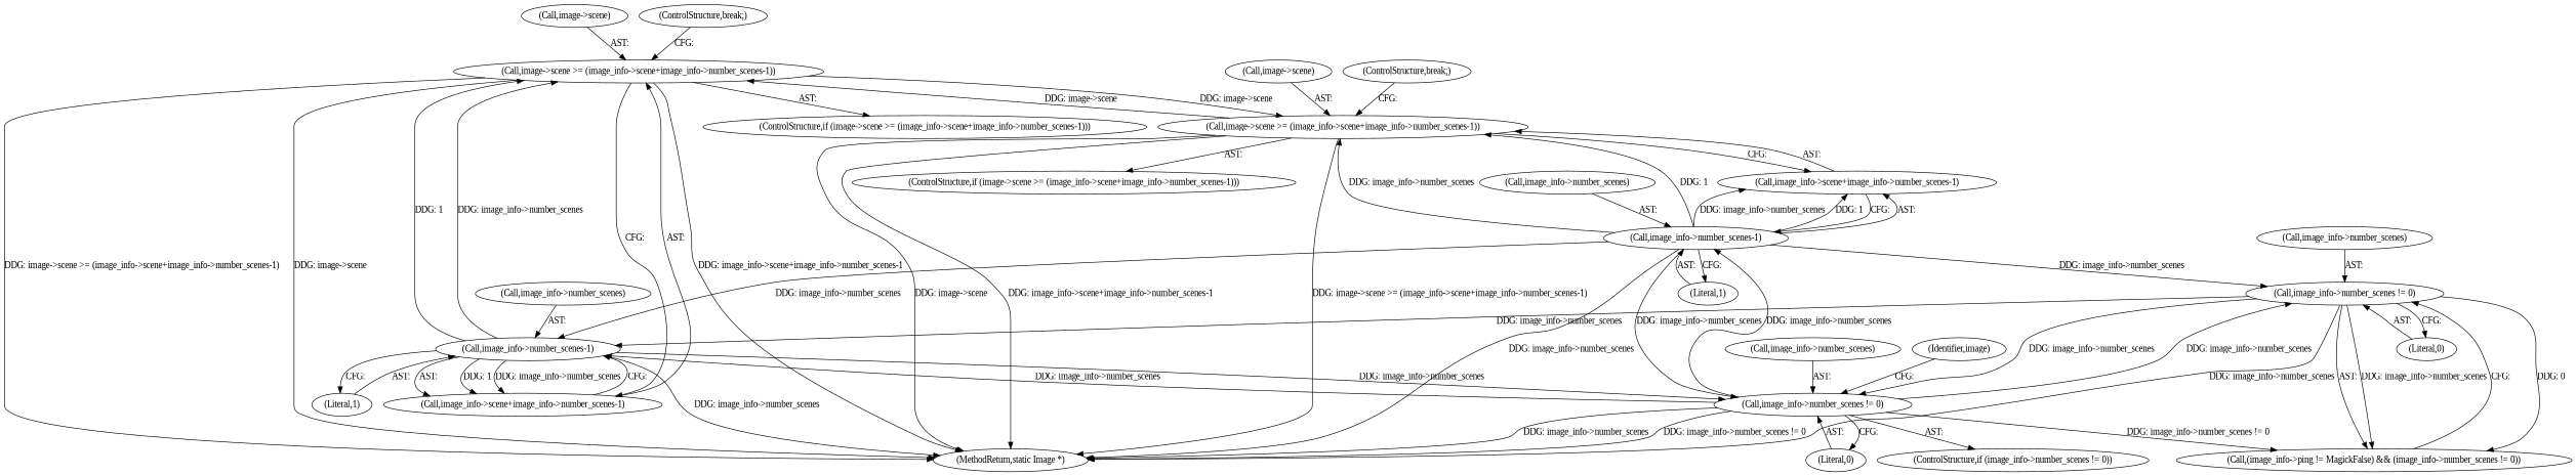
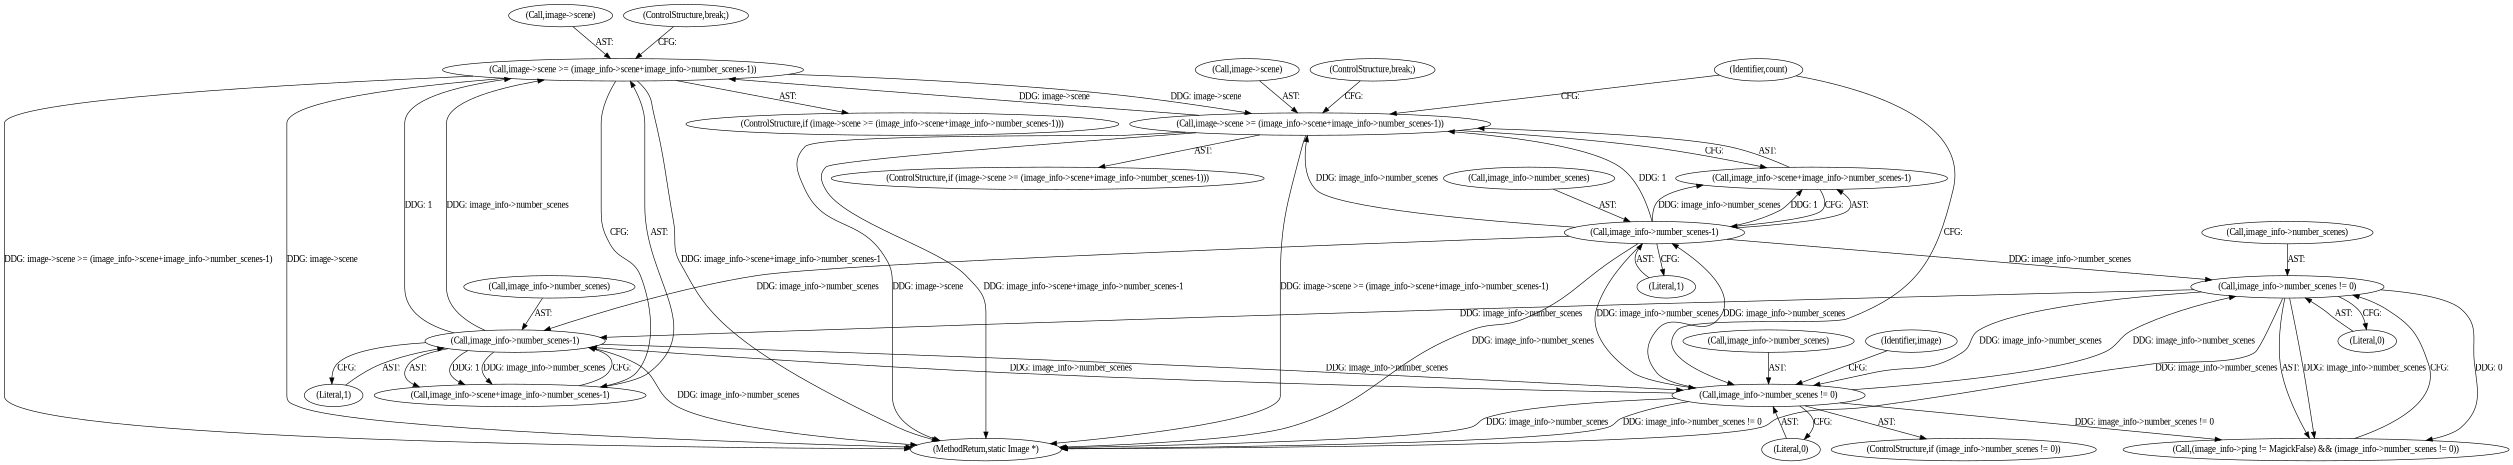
  digraph {
    fontname="Liberation Serif"
    node [fontname="Liberation Serif"]
    edge [fontname="Liberation Serif"]
    n1 [label="(Call,image->scene >= (image_info->scene+image_info->number_scenes-1))"]
    n2 [label="(Call,image->scene >= (image_info->scene+image_info->number_scenes-1))"]
    n3 [label="(ControlStructure,if (image->scene >= (image_info->scene+image_info->number_scenes-1)))"]
    n4 [label="(Call,image_info->scene+image_info->number_scenes-1)"]
    n5 [label="(MethodReturn,static Image *)"]
    n6 [label="(ControlStructure,if (image->scene >= (image_info->scene+image_info->number_scenes-1)))"]
    n7 [label="(Call,image_info->scene+image_info->number_scenes-1)"]
    n8 [label="(Call,image_info->number_scenes-1)"]
    n9 [label="(Call,image_info->number_scenes-1)"]
    n10 [label="(Call,image_info->number_scenes != 0)"]
    n11 [label="(Literal,1)"]
    n12 [label="(Call,image_info->number_scenes != 0)"]
    n13 [label="(Call,(image_info->ping != MagickFalse) && (image_info->number_scenes != 0))"]
    n14 [label="(ControlStructure,if (image_info->number_scenes != 0))"]
    n15 [label="(Literal,0)"]
    n16 [label="(Literal,1)"]
    n17 [label="(Literal,0)"]
    n18 [label="(Call,image_info->number_scenes)"]
    n19 [label="(ControlStructure,break;)"]
    n20 [label="(Call,image->scene)"]
    n21 [label="(Call,image_info->number_scenes)"]
    n22 [label="(Call,image_info->number_scenes)"]
+   n23 [label="(Identifier,count)"]
    n24 [label="(Call,image->scene)"]
    n25 [label="(ControlStructure,break;)"]
    n26 [label="(Call,image_info->number_scenes)"]
    n27 [label="(Identifier,image)"]
    n1 -> n2 [label="DDG: image->scene"]
    n1 -> n3 [label="AST: "]
    n1 -> n4 [label="CFG: "]
    n1 -> n5 [label="DDG: image->scene >= (image_info->scene+image_info->number_scenes-1)"]
    n1 -> n5 [label="DDG: image->scene"]
    n1 -> n5 [label="DDG: image_info->scene+image_info->number_scenes-1"]
    n2 -> n1 [label="DDG: image->scene"]
    n2 -> n5 [label="DDG: image->scene >= (image_info->scene+image_info->number_scenes-1)"]
    n2 -> n5 [label="DDG: image->scene"]
    n2 -> n5 [label="DDG: image_info->scene+image_info->number_scenes-1"]
    n2 -> n6 [label="AST: "]
    n2 -> n7 [label="CFG: "]
    n4 -> n1 [label="AST: "]
    n4 -> n8 [label="CFG: "]
    n7 -> n2 [label="AST: "]
    n7 -> n9 [label="CFG: "]
    n8 -> n1 [label="DDG: image_info->number_scenes"]
    n8 -> n1 [label="DDG: 1"]
    n8 -> n4 [label="AST: "]
    n8 -> n4 [label="DDG: image_info->number_scenes"]
    n8 -> n4 [label="DDG: 1"]
    n8 -> n5 [label="DDG: image_info->number_scenes"]
    n8 -> n10 [label="DDG: image_info->number_scenes"]
    n8 -> n11 [label="CFG: "]
    n9 -> n2 [label="DDG: image_info->number_scenes"]
    n9 -> n2 [label="DDG: 1"]
    n9 -> n5 [label="DDG: image_info->number_scenes"]
    n9 -> n7 [label="AST: "]
    n9 -> n7 [label="DDG: image_info->number_scenes"]
    n9 -> n7 [label="DDG: 1"]
    n9 -> n8 [label="DDG: image_info->number_scenes"]
    n9 -> n10 [label="DDG: image_info->number_scenes"]
    n9 -> n12 [label="DDG: image_info->number_scenes"]
    n9 -> n16 [label="CFG: "]
    n10 -> n5 [label="DDG: image_info->number_scenes"]
    n10 -> n5 [label="DDG: image_info->number_scenes != 0"]
    n10 -> n8 [label="DDG: image_info->number_scenes"]
    n10 -> n9 [label="DDG: image_info->number_scenes"]
    n10 -> n12 [label="DDG: image_info->number_scenes"]
    n10 -> n13 [label="DDG: image_info->number_scenes != 0"]
    n10 -> n14 [label="AST: "]
    n10 -> n15 [label="CFG: "]
    n11 -> n8 [label="AST: "]
    n12 -> n5 [label="DDG: image_info->number_scenes"]
    n12 -> n8 [label="DDG: image_info->number_scenes"]
    n12 -> n10 [label="DDG: image_info->number_scenes"]
    n12 -> n13 [label="AST: "]
    n12 -> n13 [label="DDG: image_info->number_scenes"]
    n12 -> n13 [label="DDG: 0"]
    n12 -> n17 [label="CFG: "]
    n13 -> n12 [label="CFG: "]
    n15 -> n10 [label="AST: "]
    n16 -> n9 [label="AST: "]
    n17 -> n12 [label="AST: "]
    n18 -> n9 [label="AST: "]
    n19 -> n2 [label="CFG: "]
    n20 -> n1 [label="AST: "]
    n21 -> n12 [label="AST: "]
    n22 -> n8 [label="AST: "]
+   n23 -> n2 [label="CFG: "]
+   n23 -> n10 [label="CFG: "]
    n24 -> n2 [label="AST: "]
    n25 -> n1 [label="CFG: "]
    n26 -> n10 [label="AST: "]
    n27 -> n10 [label="CFG: "]
  }
